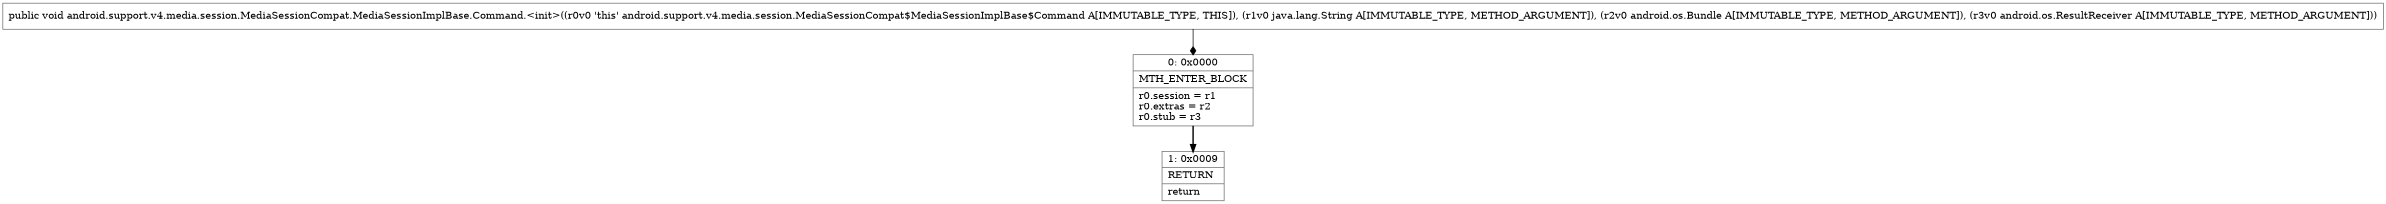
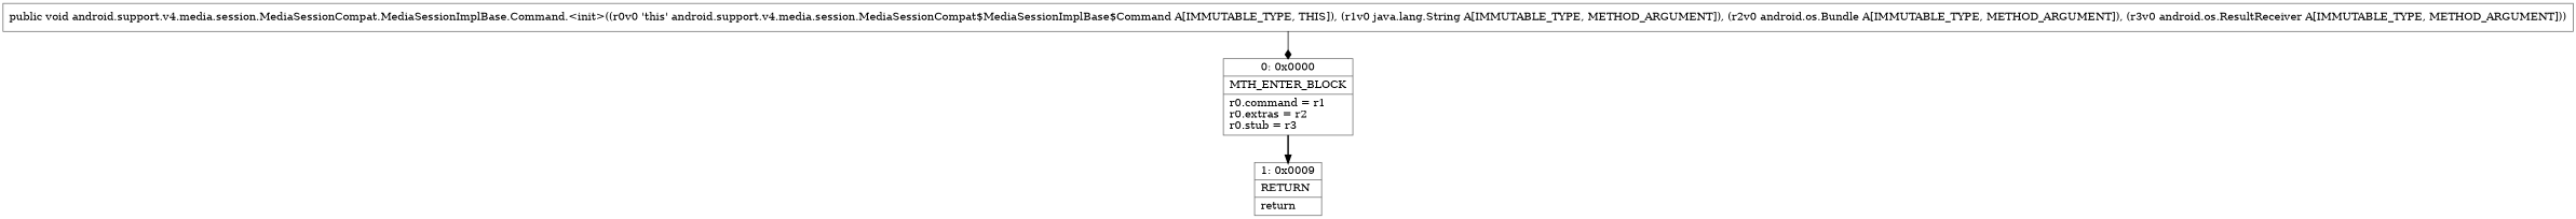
  digraph {
    node [shape=record color=gray40]
-   n1 [label="{0\:\ 0x0000|MTH_ENTER_BLOCK\l|r0.session = r1\lr0.extras = r2\lr0.stub = r3\l}"]
+   n1 [label="{0\:\ 0x0000|MTH_ENTER_BLOCK\l|r0.command = r1\lr0.extras = r2\lr0.stub = r3\l}"]
    n2 [label="{1\:\ 0x0009|RETURN\l|return\l}"]
    n3 [label="{public void android.support.v4.media.session.MediaSessionCompat.MediaSessionImplBase.Command.\<init\>((r0v0 'this' android.support.v4.media.session.MediaSessionCompat$MediaSessionImplBase$Command A[IMMUTABLE_TYPE, THIS]), (r1v0 java.lang.String A[IMMUTABLE_TYPE, METHOD_ARGUMENT]), (r2v0 android.os.Bundle A[IMMUTABLE_TYPE, METHOD_ARGUMENT]), (r3v0 android.os.ResultReceiver A[IMMUTABLE_TYPE, METHOD_ARGUMENT])) }"]
    n1 -> n2 [style=bold arrowhead=normal]
    n3 -> n1 [style=solid arrowhead=diamond]
  }
